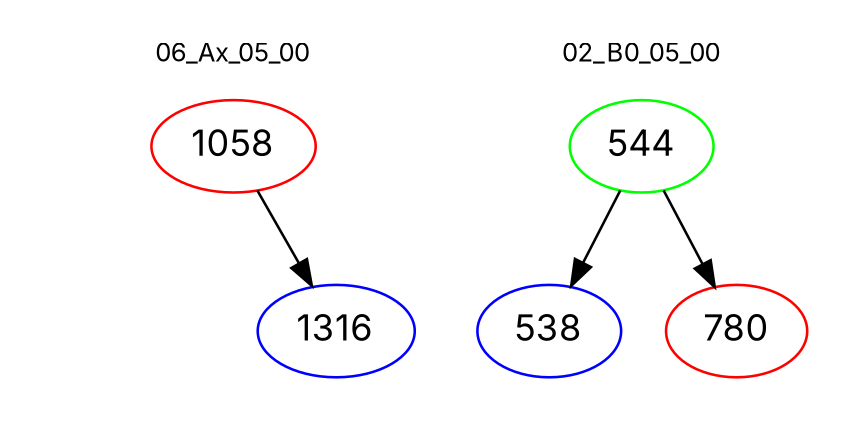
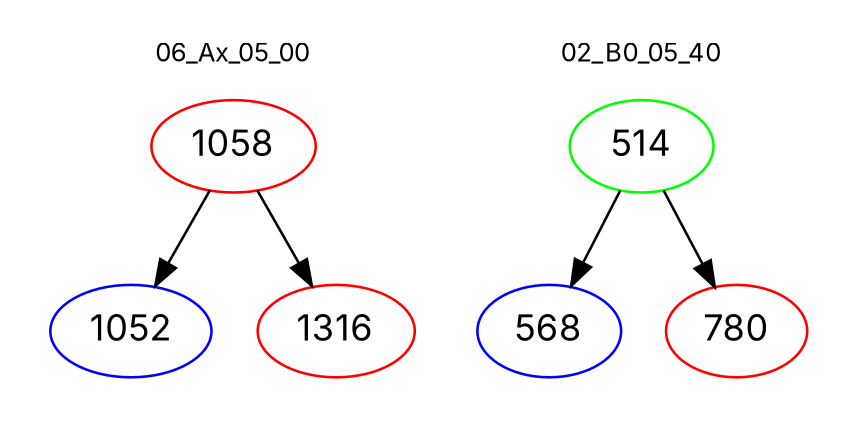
  digraph {
    fontname=Inter
    node [color=red fontname=Inter]
    edge [color=black fontname=Inter]
    n1 [label=1058]
-   n3 [color=blue label=1316]
-   n4 [color=green label=544]
-   n5 [color=blue label=538]
+   n2 [color=blue label=1052]
+   n3 [label=1316]
+   n4 [color=green label=514]
+   n5 [color=blue label=568]
    n6 [label=780]
    subgraph cluster_1 {
      color=white
      fontsize=10
      label="06_Ax_05_00"
      n1
+     n2
      n3
    }
    subgraph cluster_2 {
      color=white
      fontsize=10
-     label="02_B0_05_00"
+     label="02_B0_05_40"
      n4
      n5
      n6
    }
+   n1 -> n2
    n1 -> n3
    n4 -> n5
    n4 -> n6
  }
